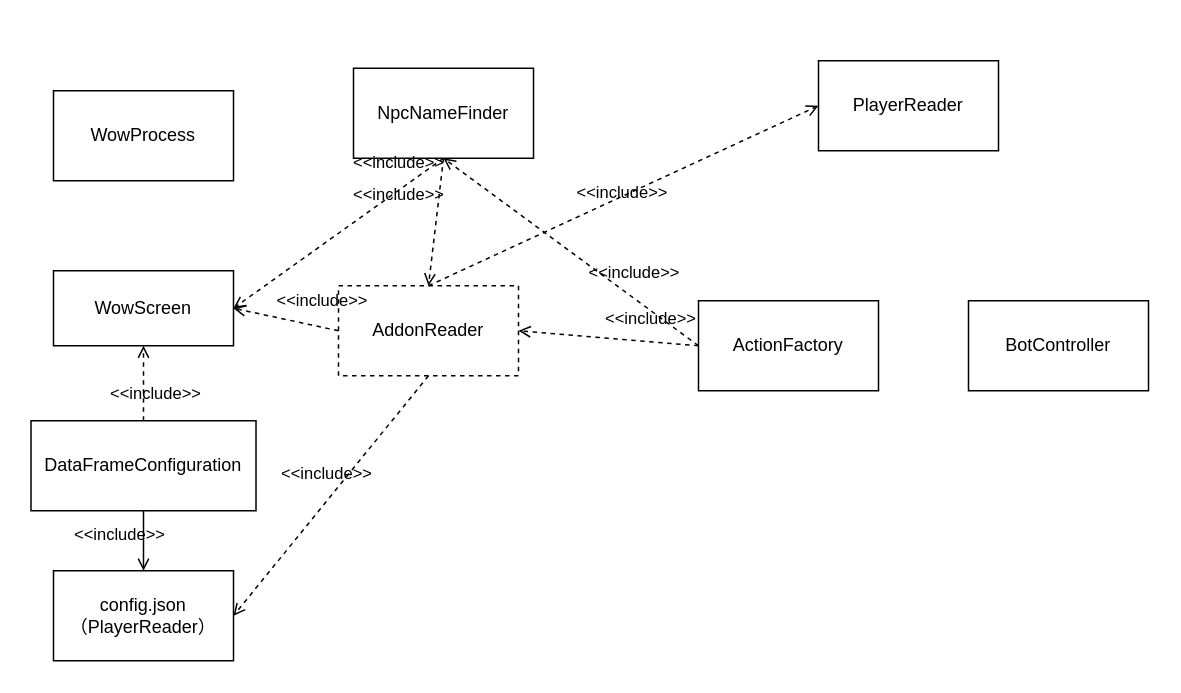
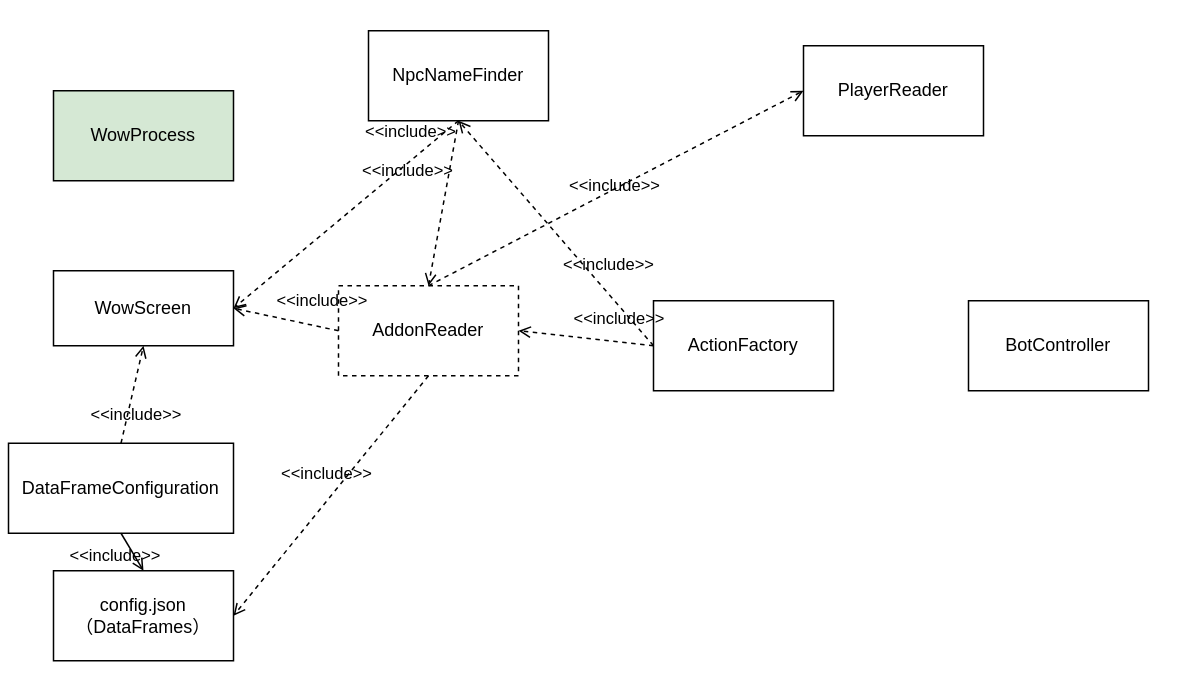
  <mxCell id="0" />
  <mxCell id="1" parent="0" />
  <mxCell id="2" value="BotController" style="rounded=0;whiteSpace=wrap;html=1;" vertex="1" parent="1"><mxGeometry x="645" y="200" width="120" height="60" as="geometry" /></mxCell>
- <mxCell id="3" value="WowProcess" style="rounded=0;whiteSpace=wrap;html=1;" vertex="1" parent="1"><mxGeometry x="35" y="60" width="120" height="60" as="geometry" /></mxCell>
+ <mxCell id="3" value="WowProcess" style="rounded=0;whiteSpace=wrap;html=1;fillColor=#d5e8d4;" vertex="1" parent="1"><mxGeometry x="35" y="60" width="120" height="60" as="geometry" /></mxCell>
  <mxCell id="4" value="WowScreen" style="rounded=0;whiteSpace=wrap;html=1;" vertex="1" parent="1"><mxGeometry x="35" y="180" width="120" height="50" as="geometry" /></mxCell>
- <mxCell id="5" value="NpcNameFinder" style="rounded=0;whiteSpace=wrap;html=1;" vertex="1" parent="1"><mxGeometry x="235" y="45" width="120" height="60" as="geometry" /></mxCell>
- <mxCell id="6" value="DataFrameConfiguration" style="rounded=0;whiteSpace=wrap;html=1;" vertex="1" parent="1"><mxGeometry x="20" y="280" width="150" height="60" as="geometry" /></mxCell>
+ <mxCell id="5" value="NpcNameFinder" style="rounded=0;whiteSpace=wrap;html=1;" vertex="1" parent="1"><mxGeometry x="245" y="20" width="120" height="60" as="geometry" /></mxCell>
+ <mxCell id="6" value="DataFrameConfiguration" style="rounded=0;whiteSpace=wrap;html=1;" vertex="1" parent="1"><mxGeometry x="5" y="295" width="150" height="60" as="geometry" /></mxCell>
  <mxCell id="7" value="&amp;lt;&amp;lt;include&amp;gt;&amp;gt;" style="edgeStyle=none;html=1;endArrow=open;verticalAlign=bottom;dashed=1;labelBackgroundColor=none;rounded=0;entryX=0.5;entryY=1;entryDx=0;entryDy=0;exitX=0.5;exitY=0;exitDx=0;exitDy=0;" edge="1" parent="1" source="6" target="4"><mxGeometry x="-0.644" y="-8" width="160" relative="1" as="geometry"><mxPoint x="475" y="230" as="sourcePoint" /><mxPoint x="375" y="400" as="targetPoint" /><mxPoint as="offset" /></mxGeometry></mxCell>
- <mxCell id="8" value="config.json&lt;br&gt;（PlayerReader）" style="rounded=0;whiteSpace=wrap;html=1;" vertex="1" parent="1"><mxGeometry x="35" y="380" width="120" height="60" as="geometry" /></mxCell>
+ <mxCell id="8" value="config.json&lt;br&gt;（DataFrames）" style="rounded=0;whiteSpace=wrap;html=1;" vertex="1" parent="1"><mxGeometry x="35" y="380" width="120" height="60" as="geometry" /></mxCell>
  <mxCell id="9" value="&amp;lt;&amp;lt;include&amp;gt;&amp;gt;" style="edgeStyle=none;html=1;endArrow=open;verticalAlign=bottom;dashed=0;labelBackgroundColor=none;rounded=0;entryX=0.5;entryY=0;entryDx=0;entryDy=0;exitX=0.5;exitY=1;exitDx=0;exitDy=0;" edge="1" parent="1" source="6" target="8"><mxGeometry x="0.288" y="-16" width="160" relative="1" as="geometry"><mxPoint x="580" y="260" as="sourcePoint" /><mxPoint x="565" y="220" as="targetPoint" /><mxPoint y="-1" as="offset" /></mxGeometry></mxCell>
  <mxCell id="10" value="AddonReader" style="rounded=0;whiteSpace=wrap;html=1;dashed=1;" vertex="1" parent="1"><mxGeometry x="225" y="190" width="120" height="60" as="geometry" /></mxCell>
  <mxCell id="11" value="&amp;lt;&amp;lt;include&amp;gt;&amp;gt;" style="edgeStyle=none;html=1;endArrow=open;verticalAlign=bottom;dashed=1;labelBackgroundColor=none;rounded=0;exitX=0;exitY=0.5;exitDx=0;exitDy=0;entryX=1;entryY=0.5;entryDx=0;entryDy=0;" edge="1" parent="1" source="10" target="4"><mxGeometry x="-0.644" y="-8" width="160" relative="1" as="geometry"><mxPoint x="580" y="260" as="sourcePoint" /><mxPoint x="405" y="250" as="targetPoint" /><mxPoint as="offset" /></mxGeometry></mxCell>
  <mxCell id="12" value="&amp;lt;&amp;lt;include&amp;gt;&amp;gt;" style="edgeStyle=none;html=1;endArrow=open;verticalAlign=bottom;dashed=1;labelBackgroundColor=none;rounded=0;entryX=1;entryY=0.5;entryDx=0;entryDy=0;exitX=0.5;exitY=1;exitDx=0;exitDy=0;" edge="1" parent="1" source="10" target="8"><mxGeometry x="-0.027" y="-6" width="160" relative="1" as="geometry"><mxPoint x="590" y="270" as="sourcePoint" /><mxPoint x="575" y="230" as="targetPoint" /><mxPoint as="offset" /></mxGeometry></mxCell>
  <mxCell id="13" value="&amp;lt;&amp;lt;include&amp;gt;&amp;gt;" style="edgeStyle=none;html=1;endArrow=open;verticalAlign=bottom;dashed=1;labelBackgroundColor=none;rounded=0;exitX=0.5;exitY=1;exitDx=0;exitDy=0;entryX=1;entryY=0.5;entryDx=0;entryDy=0;" edge="1" parent="1" source="5" target="4"><mxGeometry x="-0.644" y="-8" width="160" relative="1" as="geometry"><mxPoint x="305" y="360" as="sourcePoint" /><mxPoint x="165" y="190" as="targetPoint" /><mxPoint as="offset" /></mxGeometry></mxCell>
  <mxCell id="14" value="&amp;lt;&amp;lt;include&amp;gt;&amp;gt;" style="edgeStyle=none;html=1;endArrow=open;verticalAlign=bottom;dashed=1;labelBackgroundColor=none;rounded=0;entryX=0.5;entryY=0;entryDx=0;entryDy=0;exitX=0.5;exitY=1;exitDx=0;exitDy=0;" edge="1" parent="1" source="5" target="10"><mxGeometry x="-0.159" y="-26" width="160" relative="1" as="geometry"><mxPoint x="365" y="100" as="sourcePoint" /><mxPoint x="135" y="220" as="targetPoint" /><mxPoint as="offset" /></mxGeometry></mxCell>
- <mxCell id="15" value="PlayerReader" style="rounded=0;whiteSpace=wrap;html=1;" vertex="1" parent="1"><mxGeometry x="545" y="40" width="120" height="60" as="geometry" /></mxCell>
+ <mxCell id="15" value="PlayerReader" style="rounded=0;whiteSpace=wrap;html=1;" vertex="1" parent="1"><mxGeometry x="535" y="30" width="120" height="60" as="geometry" /></mxCell>
  <mxCell id="16" value="&amp;lt;&amp;lt;include&amp;gt;&amp;gt;" style="edgeStyle=none;html=1;endArrow=open;verticalAlign=bottom;dashed=1;labelBackgroundColor=none;rounded=0;exitX=0.5;exitY=0;exitDx=0;exitDy=0;entryX=0;entryY=0.5;entryDx=0;entryDy=0;" edge="1" parent="1" source="10" target="15"><mxGeometry x="-0.027" y="-6" width="160" relative="1" as="geometry"><mxPoint x="244.04" y="382.02" as="sourcePoint" /><mxPoint x="215" y="430" as="targetPoint" /><mxPoint as="offset" /></mxGeometry></mxCell>
- <mxCell id="17" value="ActionFactory" style="rounded=0;whiteSpace=wrap;html=1;" vertex="1" parent="1"><mxGeometry x="465" y="200" width="120" height="60" as="geometry" /></mxCell>
+ <mxCell id="17" value="ActionFactory" style="rounded=0;whiteSpace=wrap;html=1;" vertex="1" parent="1"><mxGeometry x="435" y="200" width="120" height="60" as="geometry" /></mxCell>
  <mxCell id="18" value="&amp;lt;&amp;lt;include&amp;gt;&amp;gt;" style="edgeStyle=none;html=1;endArrow=open;verticalAlign=bottom;dashed=1;labelBackgroundColor=none;rounded=0;exitX=0;exitY=0.5;exitDx=0;exitDy=0;entryX=1;entryY=0.5;entryDx=0;entryDy=0;" edge="1" parent="1" source="17" target="10"><mxGeometry x="-0.443" y="-6" width="160" relative="1" as="geometry"><mxPoint x="445" y="360" as="sourcePoint" /><mxPoint x="135" y="220" as="targetPoint" /><mxPoint x="1" as="offset" /></mxGeometry></mxCell>
  <mxCell id="19" value="&amp;lt;&amp;lt;include&amp;gt;&amp;gt;" style="edgeStyle=none;html=1;endArrow=open;verticalAlign=bottom;dashed=1;labelBackgroundColor=none;rounded=0;exitX=0;exitY=0.5;exitDx=0;exitDy=0;entryX=0.5;entryY=1;entryDx=0;entryDy=0;" edge="1" parent="1" source="17" target="5"><mxGeometry x="-0.443" y="-6" width="160" relative="1" as="geometry"><mxPoint x="475" y="210" as="sourcePoint" /><mxPoint x="165" y="100" as="targetPoint" /><mxPoint x="1" as="offset" /></mxGeometry></mxCell>
